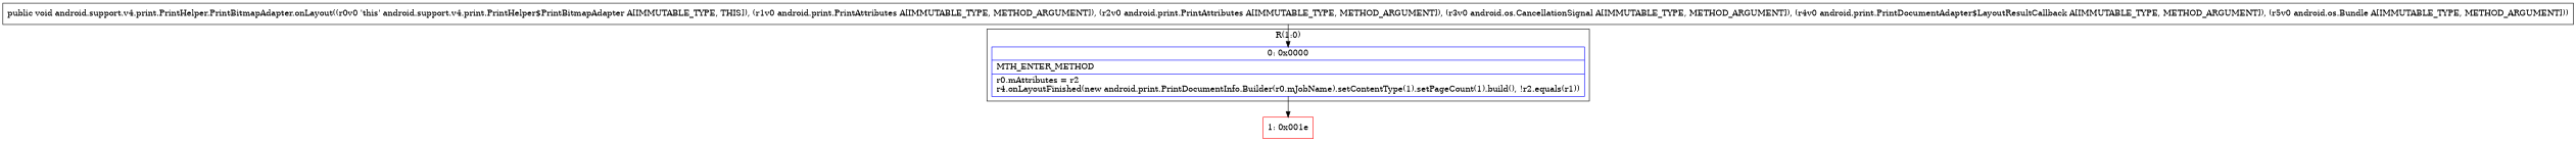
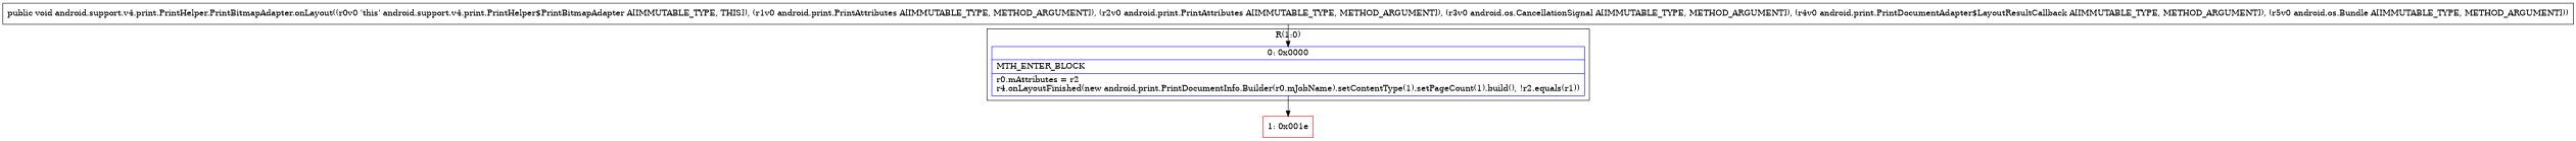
  digraph {
    node [shape=record]
-   n1 [color=blue label="{0\:\ 0x0000|MTH_ENTER_METHOD\l|r0.mAttributes = r2\lr4.onLayoutFinished(new android.print.PrintDocumentInfo.Builder(r0.mJobName).setContentType(1).setPageCount(1).build(), !r2.equals(r1))\l}"]
+   n1 [color=blue label="{0\:\ 0x0000|MTH_ENTER_BLOCK\l|r0.mAttributes = r2\lr4.onLayoutFinished(new android.print.PrintDocumentInfo.Builder(r0.mJobName).setContentType(1).setPageCount(1).build(), !r2.equals(r1))\l}"]
    n2 [color=red label="{1\:\ 0x001e}"]
    n3 [label="{public void android.support.v4.print.PrintHelper.PrintBitmapAdapter.onLayout((r0v0 'this' android.support.v4.print.PrintHelper$PrintBitmapAdapter A[IMMUTABLE_TYPE, THIS]), (r1v0 android.print.PrintAttributes A[IMMUTABLE_TYPE, METHOD_ARGUMENT]), (r2v0 android.print.PrintAttributes A[IMMUTABLE_TYPE, METHOD_ARGUMENT]), (r3v0 android.os.CancellationSignal A[IMMUTABLE_TYPE, METHOD_ARGUMENT]), (r4v0 android.print.PrintDocumentAdapter$LayoutResultCallback A[IMMUTABLE_TYPE, METHOD_ARGUMENT]), (r5v0 android.os.Bundle A[IMMUTABLE_TYPE, METHOD_ARGUMENT])) }"]
    subgraph cluster_1 {
      label="R(1:0)"
      n1
    }
    n1 -> n2
    n3 -> n1
  }
